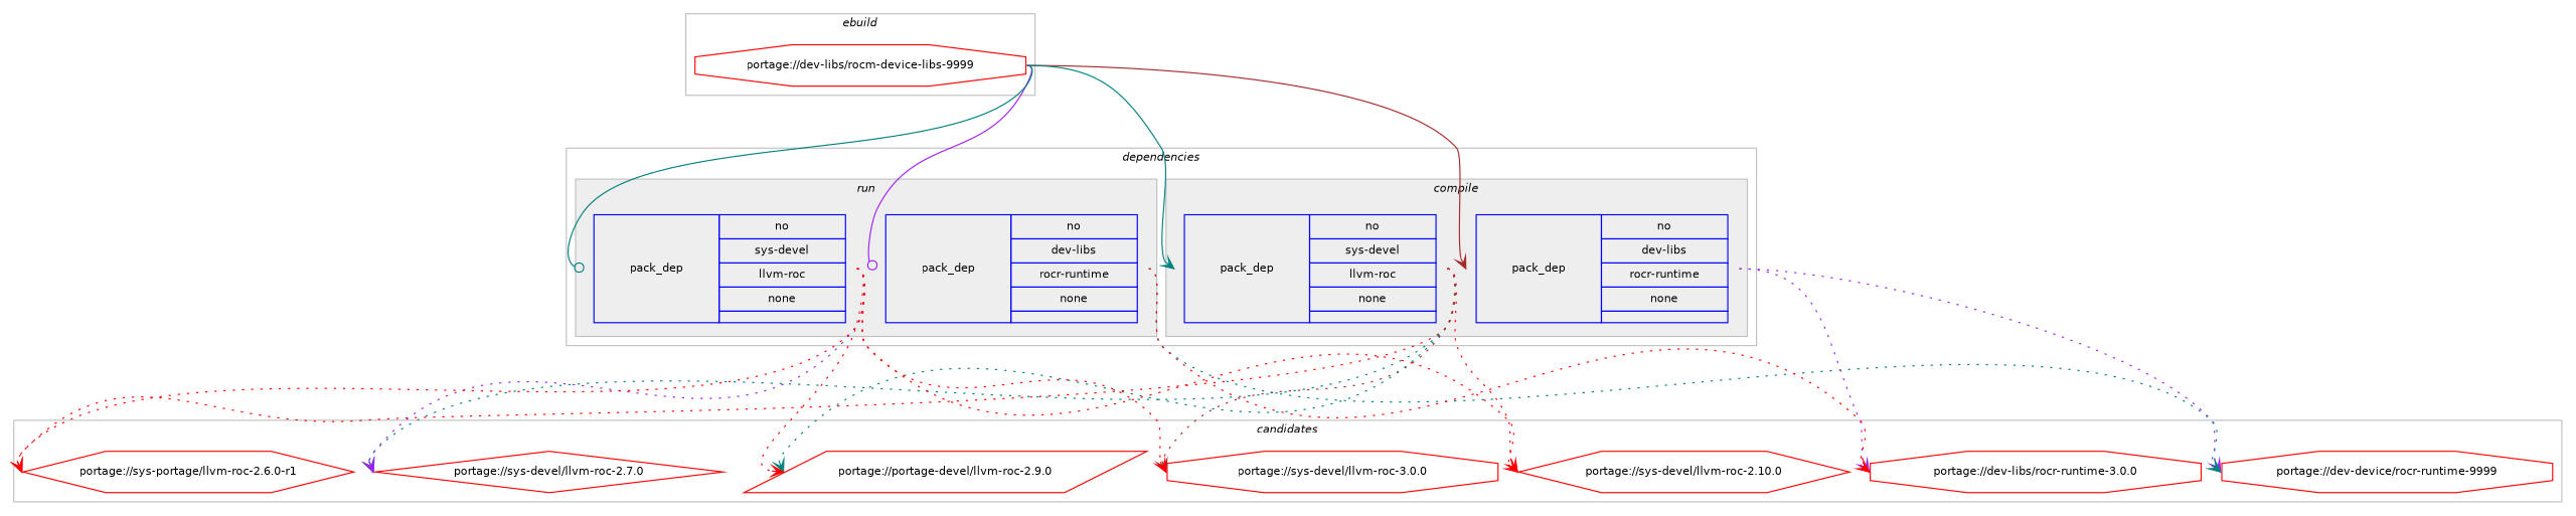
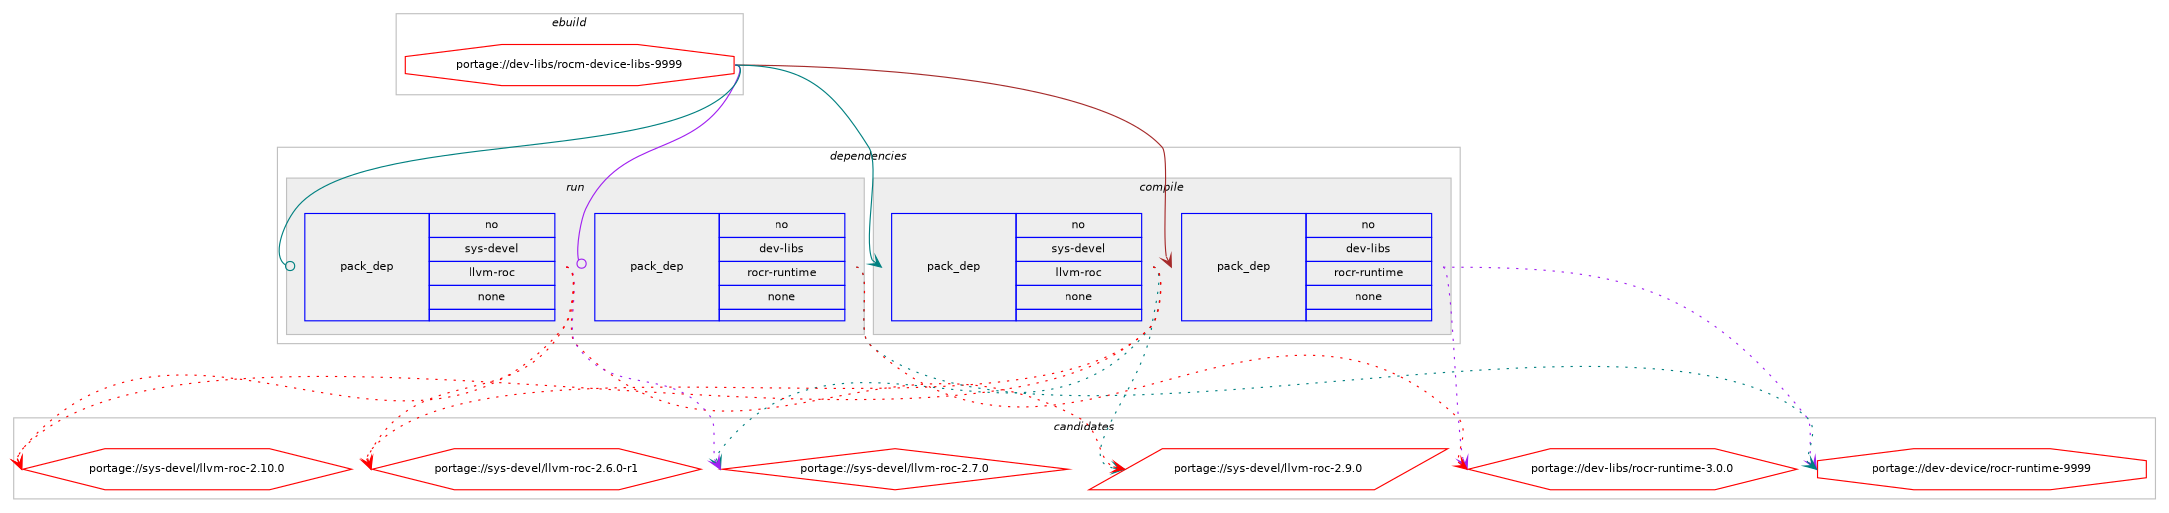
  digraph {
    compound=true
    concentrate=true
    fontname=Helvetica
    fontsize=10
    newrank=true
    rankdir=TB
    ranksep=1.5
    node [color=red fontname=Helvetica fontsize=10 shape=none]
    edge [arrowhead=vee color=red headport=w style=dotted tailport=e weight=100]
    n1 [label="portage://dev-libs/rocm-device-libs-9999" shape=octagon width=4]
    n2 [color=blue label=<<TABLE BORDER="0" CELLBORDER="1" CELLSPACING="0" CELLPADDING="4" WIDTH="220"><TR><TD ROWSPAN="6" CELLPADDING="30">pack_dep</TD></TR><TR><TD WIDTH="110">no</TD></TR><TR><TD>dev-libs</TD></TR><TR><TD>rocr-runtime</TD></TR><TR><TD>none</TD></TR><TR><TD></TD></TR></TABLE>>]
    n3 [color=blue label=<<TABLE BORDER="0" CELLBORDER="1" CELLSPACING="0" CELLPADDING="4" WIDTH="220"><TR><TD ROWSPAN="6" CELLPADDING="30">pack_dep</TD></TR><TR><TD WIDTH="110">no</TD></TR><TR><TD>sys-devel</TD></TR><TR><TD>llvm-roc</TD></TR><TR><TD>none</TD></TR><TR><TD></TD></TR></TABLE>>]
    n4 [color=blue label=<<TABLE BORDER="0" CELLBORDER="1" CELLSPACING="0" CELLPADDING="4" WIDTH="220"><TR><TD ROWSPAN="6" CELLPADDING="30">pack_dep</TD></TR><TR><TD WIDTH="110">no</TD></TR><TR><TD>dev-libs</TD></TR><TR><TD>rocr-runtime</TD></TR><TR><TD>none</TD></TR><TR><TD></TD></TR></TABLE>>]
    n5 [color=blue label=<<TABLE BORDER="0" CELLBORDER="1" CELLSPACING="0" CELLPADDING="4" WIDTH="220"><TR><TD ROWSPAN="6" CELLPADDING="30">pack_dep</TD></TR><TR><TD WIDTH="110">no</TD></TR><TR><TD>sys-devel</TD></TR><TR><TD>llvm-roc</TD></TR><TR><TD>none</TD></TR><TR><TD></TD></TR></TABLE>>]
    n6 [label="portage://dev-device/rocr-runtime-9999" shape=octagon width=4]
-   n7 [label="portage://dev-libs/rocr-runtime-3.0.0" shape=octagon width=4]
-   n8 [label="portage://sys-devel/llvm-roc-3.0.0" shape=octagon width=4]
-   n9 [label="portage://portage-devel/llvm-roc-2.9.0" shape=parallelogram width=4]
+   n7 [label="portage://dev-libs/rocr-runtime-3.0.0" shape=hexagon width=4]
+   n9 [label="portage://sys-devel/llvm-roc-2.9.0" shape=parallelogram width=4]
    n10 [label="portage://sys-devel/llvm-roc-2.7.0" shape=diamond width=4]
-   n11 [label="portage://sys-portage/llvm-roc-2.6.0-r1" shape=hexagon width=4]
+   n11 [label="portage://sys-devel/llvm-roc-2.6.0-r1" shape=hexagon width=4]
    n12 [label="portage://sys-devel/llvm-roc-2.10.0" shape=hexagon width=4]
    subgraph cluster_1 {
      color=gray
      label=<<i>ebuild</i>>
      n1
    }
    subgraph cluster_2 {
      color=gray
      label=<<i>dependencies</i>>
      subgraph cluster_3 {
        color=gray
        fillcolor="#eeeeee"
        label=<<i>compile</i>>
        style=filled
        subgraph sub_4 {
          color=gray
          fillcolor="#eeeeee"
          label=<<i>compile</i>>
          style=filled
          n2
        }
        subgraph sub_5 {
          color=gray
          fillcolor="#eeeeee"
          label=<<i>compile</i>>
          style=filled
          n3
        }
      }
      subgraph cluster_6 {
        color=gray
        fillcolor="#eeeeee"
        label=<<i>compile and run</i>>
        style=filled
      }
      subgraph cluster_7 {
        color=gray
        fillcolor="#eeeeee"
        label=<<i>run</i>>
        style=filled
        subgraph sub_8 {
          color=gray
          fillcolor="#eeeeee"
          label=<<i>run</i>>
          style=filled
          n4
        }
        subgraph sub_9 {
          color=gray
          fillcolor="#eeeeee"
          label=<<i>run</i>>
          style=filled
          n5
        }
      }
    }
    subgraph cluster_10 {
      color=gray
      label=<<i>candidates</i>>
      rank=same
      subgraph sub_11 {
        color=black
        label=<<i>candidates</i>>
        nodesep=1
        rank=same
        n6
        n7
      }
      subgraph sub_12 {
        color=black
        label=<<i>candidates</i>>
        nodesep=1
        rank=same
-       n8
        n9
        n10
        n11
        n12
      }
      subgraph sub_13 {
        color=black
        label=<<i>candidates</i>>
        nodesep=1
        rank=same
-       n8
        n9
        n10
        n11
        n12
      }
      subgraph sub_14 {
        color=black
        label=<<i>candidates</i>>
        nodesep=1
        rank=same
        n6
        n7
      }
    }
    n1 -> n2 [color=brown style=solid weight=20]
    n1 -> n3 [color=teal style=solid weight=20]
    n1 -> n4 [arrowhead=odot color=purple style=solid weight=20]
    n1 -> n5 [arrowhead=odot color=teal style=solid weight=20]
    n2 -> n6 [color=purple]
    n2 -> n7 [color=purple]
-   n3 -> n8 [color=brown]
    n3 -> n9 [color=teal]
    n3 -> n10 [color=teal]
    n3 -> n11
    n3 -> n12
    n4 -> n6 [color=teal]
    n4 -> n7
-   n5 -> n8
    n5 -> n9
    n5 -> n10 [color=purple]
    n5 -> n11
    n5 -> n12
  }
